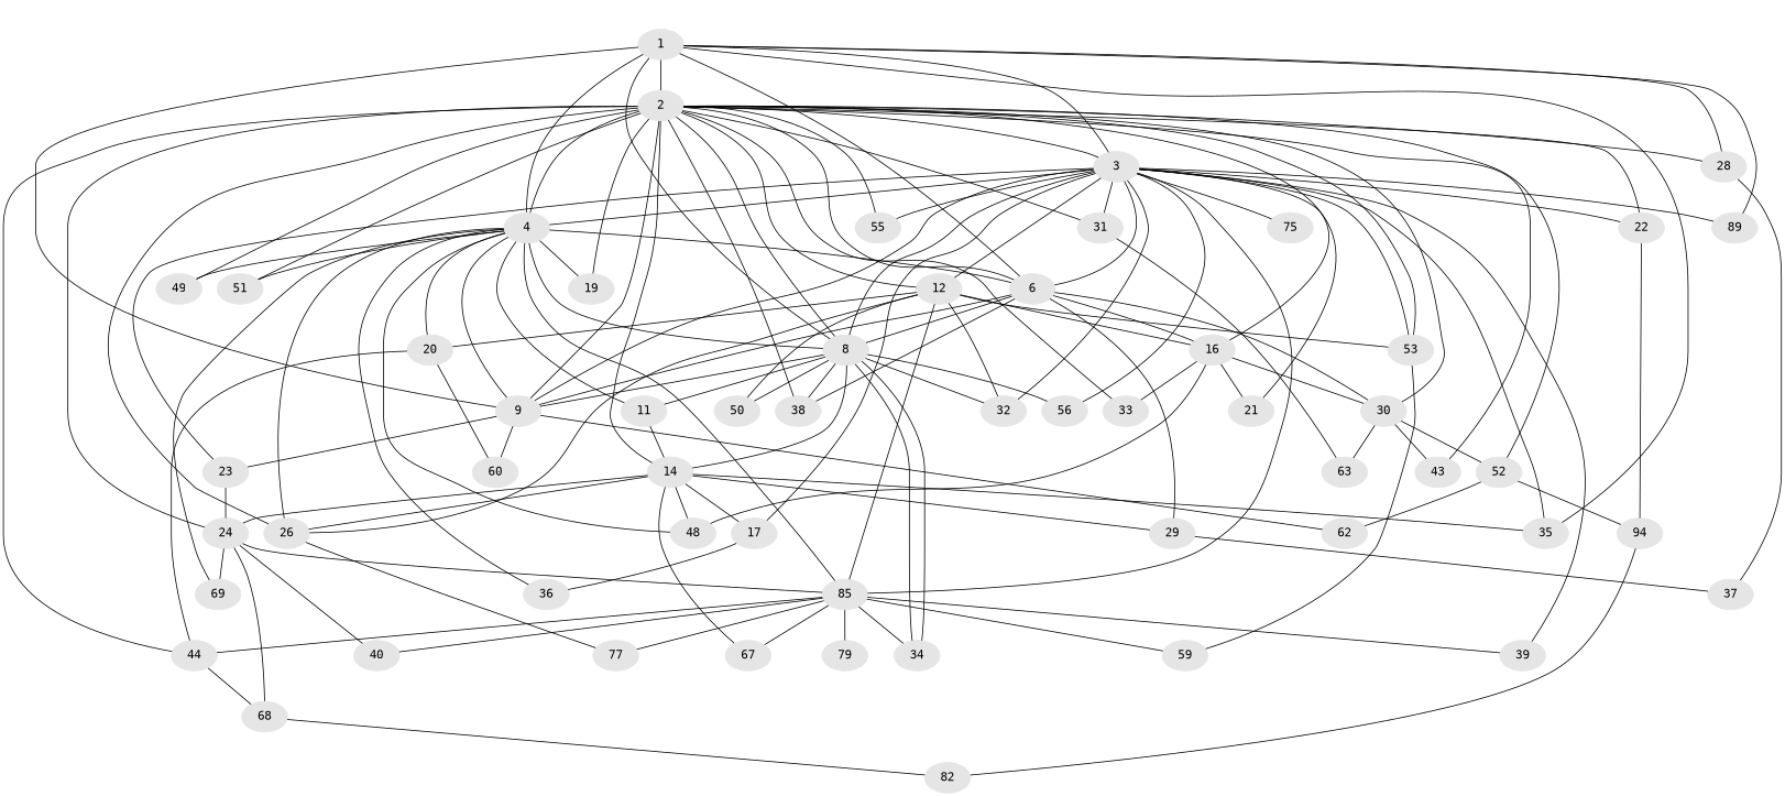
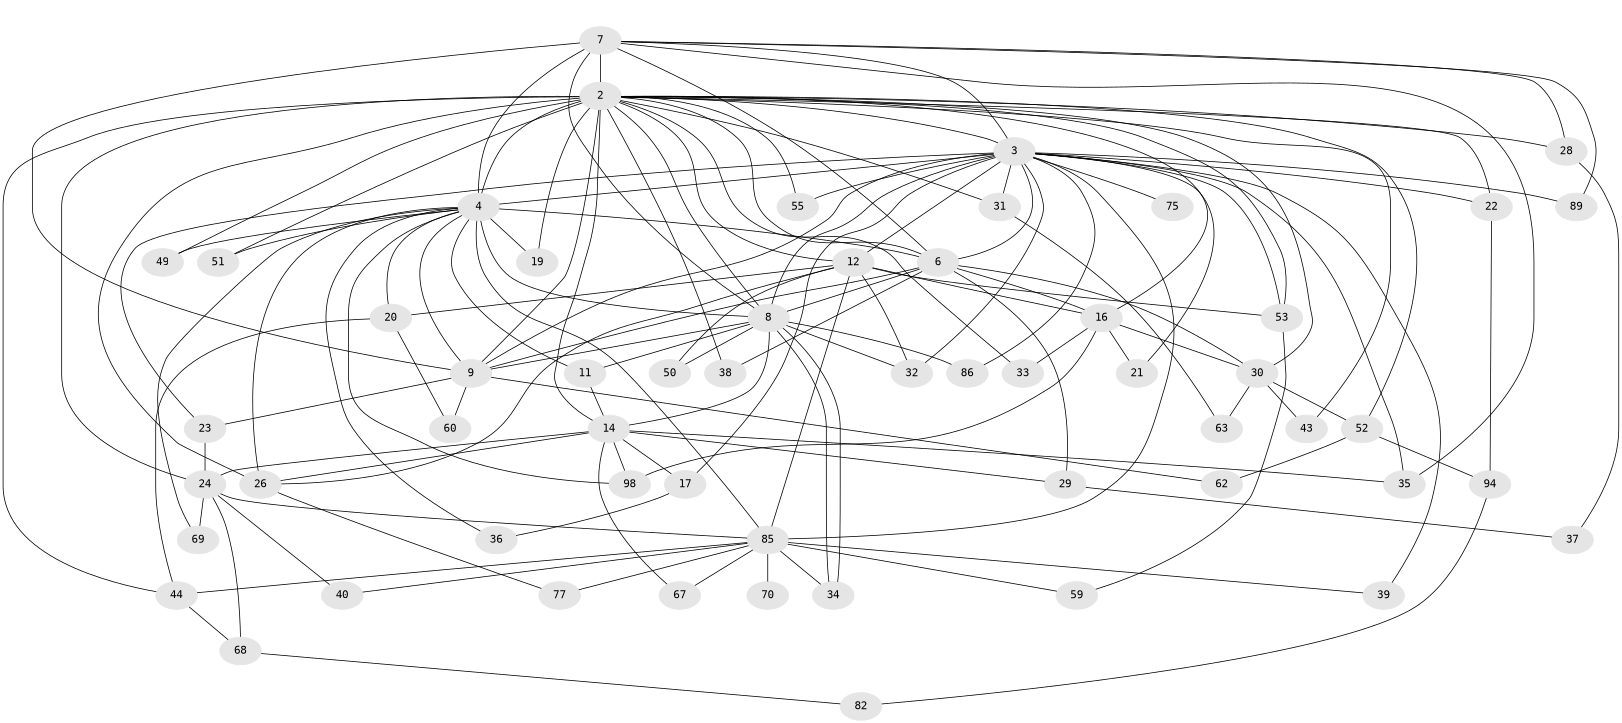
  graph {
    fontname="DejaVu Sans Mono"
    node [color=gray90 fontname="DejaVu Sans Mono" style=filled]
    edge [fontname="DejaVu Sans Mono"]
    2 [super="+76+80+93+13+7+72"]
    3
    4 [super="+96+99+100+5"]
    6
    8
    9
    28
    12 [super="+61+97"]
    14 [super="+57"]
    16
    19
    22
    24 [super="+85"]
    26
    30
    31
    33
    38 [super="+77"]
    43
    44
    49
    51
    52
    53
    55
-   1
+   1 [label=7]
    35 [super="+58"]
    89
    17
    21
    23
    n32 [label=85 super="+54+92+66+45"]
    32 [super="+79"]
    39
-   56
+   56 [label=86]
    75
    11
    20
    36
-   48
+   48 [label=98]
    69
    29
    34
    50
    60
    62
    37
    67
    94
    40
    68
    n52 [label=77]
    63
    59
-   70 [label=79]
+   70
    82
    2 -- 3 [weight=3]
    2 -- 4 [weight=14]
    2 -- 6 [weight=5]
    2 -- 8 [weight=3]
    2 -- 9 [weight=5]
    2 -- 28
    2 -- 12 [weight=2]
    2 -- 14
    2 -- 16
    2 -- 19
    2 -- 22 [weight=2]
    2 -- 24 [weight=2]
    2 -- 26
    2 -- 30
    2 -- 31
    2 -- 33
    2 -- 38 [weight=2]
    2 -- 43
    2 -- 44
    2 -- 49
    2 -- 51 [weight=2]
    2 -- 52
    2 -- 53
    2 -- 55
    3 -- 4 [weight=3]
    3 -- 6
    3 -- 8
    3 -- 9
    3 -- 12
    3 -- 22
    3 -- 31
    3 -- 53
    3 -- 55
    3 -- 35
    3 -- 89
    3 -- 17
    3 -- 21
    3 -- 23
    3 -- n32
    3 -- 32
    3 -- 39
    3 -- 56
    3 -- 75
    4 -- 6 [weight=2]
    4 -- 8 [weight=2]
    4 -- 9 [weight=2]
    4 -- 19
    4 -- 26
    4 -- 49
    4 -- 51
    4 -- n32
    4 -- 11
    4 -- 20
    4 -- 36
    4 -- 48
    4 -- 69
    6 -- 8
    6 -- 9
    6 -- 16
    6 -- 30
    6 -- 38
    6 -- 29
    8 -- 9
    8 -- 14
-   8 -- 38
    8 -- 32
    8 -- 56
    8 -- 11
    8 -- 34
    8 -- 34
    8 -- 50
    9 -- 23
    9 -- 60
    9 -- 62
    28 -- 37
    12 -- 16
    12 -- 26
    12 -- 53
    12 -- n32
    12 -- 32
    12 -- 20
    12 -- 50
    14 -- 24
    14 -- 26
    14 -- 35
    14 -- 17
    14 -- 48
    14 -- 29
    14 -- 67
    16 -- 30
    16 -- 33
    16 -- 21
    16 -- 48
    22 -- 94
    24 -- n32
    24 -- 69
    24 -- 40
    24 -- 68
    26 -- n52
    30 -- 43
    30 -- 52
    30 -- 63
    31 -- 63
    44 -- 68
    52 -- 62
    52 -- 94
    53 -- 59
    1 -- 2 [weight=4]
    1 -- 3
    1 -- 4 [weight=3]
    1 -- 6
    1 -- 8
    1 -- 9
    1 -- 28
    1 -- 35
    1 -- 89
    17 -- 36
    23 -- 24
    n32 -- 44
    n32 -- 39
    n32 -- 34
    n32 -- 67
    n32 -- 40
    n32 -- n52
    n32 -- 59
    n32 -- 70
    11 -- 14
    20 -- 44
    20 -- 60
    29 -- 37
    94 -- 82
    68 -- 82
  }
